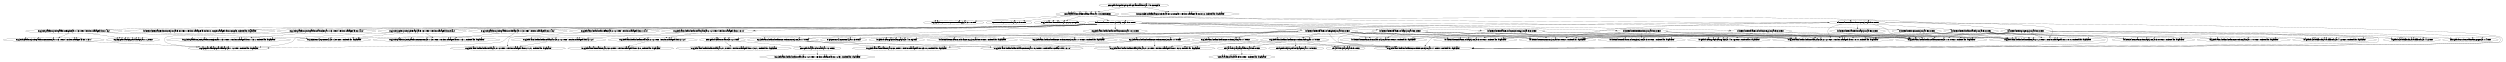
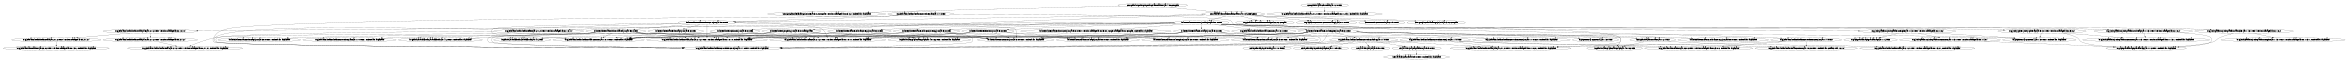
  digraph {
    "com.alibaba:dns-cache-manipulator:jar:1.x-SNAPSHOT"
    "org.apache.commons:commons-lang3:jar:3.17.0:test"
    "commons-io:commons-io:jar:2.19.0:test"
-   "org.jetbrains:annotations:jar:26.0.2:compile"
+   "com.google.code.findbugs:jsr305:jar:3.0.2:compile"
+   "org.jetbrains:annotations:jar:26.0.2:compile" [label="org.jetbrains:annotations:managed:26.0.2:compile"]
    "io.kotest:kotest-runner-junit5-jvm:jar:5.8.0:test"
    "io.kotest:kotest-assertions-core-jvm:jar:5.8.0:test"
-   "io.kotest:kotest-property-jvm:jar:5.8.0:test"
+   "io.kotest:kotest-property-jvm:jar:5.8.0:test" [label="io.kotest:kotest-property-jvm:jar:5.8.0:manipulator"]
    "com.github.spotbugs:spotbugs-annotations:jar:4.8.6:compile"
    "(com.google.code.findbugs:jsr305:jar:3.0.2:compile - version managed from 3.0.2; omitted for duplicate)"
    "io.kotest:kotest-framework-api-jvm:jar:5.8.0:test"
    "io.kotest:kotest-common-jvm:jar:5.8.0:test"
    "io.kotest:kotest-framework-engine-jvm:jar:5.8.0:test"
    "io.kotest:kotest-framework-discovery-jvm:jar:5.8.0:test"
    "(io.kotest:kotest-assertions-core-jvm:jar:5.8.0:test - version managed from 5.8.0; scope managed from compile; omitted for duplicate)"
    "io.kotest:kotest-extensions-jvm:jar:5.8.0:test"
    "io.kotest:kotest-framework-concurrency-jvm:jar:5.8.0:test"
    "org.jetbrains.kotlinx:kotlinx-coroutines-core-jvm:jar:1.7.0:test"
    "org.junit.platform:junit-platform-engine:jar:1.13.1:test (version managed from 1.8.2)"
    "org.junit.platform:junit-platform-suite-api:jar:1.13.1:test (version managed from 1.8.2)"
    "org.junit.platform:junit-platform-launcher:jar:1.13.1:test (version managed from 1.8.2)"
    "org.junit.jupiter:junit-jupiter-api:jar:5.13.1:test (version managed from 5.8.2)"
    "org.jetbrains.kotlin:kotlin-stdlib-jdk8:jar:2.1.21:test (version managed from 1.8.10)"
    "org.jetbrains.kotlin:kotlin-stdlib-common:jar:1.8.10:test"
    "org.jetbrains.kotlin:kotlin-reflect:jar:2.1.21:test (version managed from 1.8.10)"
    "(org.jetbrains.kotlin:kotlin-stdlib-jdk8:jar:2.1.21:test - version managed from 1.8.10; omitted for duplicate)"
    "(org.jetbrains.kotlinx:kotlinx-coroutines-core-jvm:jar:1.7.0:test - omitted for duplicate)"
    "(io.kotest:kotest-common-jvm:jar:5.8.0:test - omitted for duplicate)"
    "(org.jetbrains.kotlin:kotlin-stdlib-common:jar:1.8.10:test - omitted for duplicate)"
    "(org.jetbrains.kotlin:kotlin-reflect:jar:2.1.21:test - version managed from 1.8.10; omitted for duplicate)"
-   "io.kotest:kotest-assertions-shared-jvm:jar:5.8.0:test" [label="io.kotest:kotest-kotlin-shared-jvm:jar:5.8.0:test"]
+   "io.kotest:kotest-assertions-shared-jvm:jar:5.8.0:test"
    "org.jetbrains.kotlinx:kotlinx-coroutines-jdk8:jar:1.7.0:test"
    "io.kotest:kotest-assertions-api-jvm:jar:5.8.0:test"
    "(io.kotest:kotest-assertions-shared-jvm:jar:5.8.0:test - omitted for duplicate)"
-   "com.github.curious-odd-man:rgxgen:jar:1.4:test"
    "io.github.java-diff-utils:java-diff-utils:jar:4.12:test"
    "org.jetbrains.kotlinx:kotlinx-coroutines-test-jvm:jar:1.7.0:test"
    "io.github.classgraph:classgraph:jar:4.8.162:test"
    "(io.kotest:kotest-framework-discovery-jvm:jar:5.8.0:test - omitted for duplicate)"
    "com.github.ajalt:mordant:jar:1.2.1:test"
    "(io.kotest:kotest-framework-api-jvm:jar:5.8.0:test - omitted for duplicate)"
    "(org.jetbrains.kotlinx:kotlinx-coroutines-test-jvm:jar:1.7.0:test - omitted for duplicate)"
    "org.opentest4j:opentest4j:jar:1.3.0:test"
    "org.jetbrains.kotlinx:kotlinx-coroutines-debug:jar:1.7.0:test"
    "(io.github.classgraph:classgraph:jar:4.8.162:test - omitted for duplicate)"
    "(io.kotest:kotest-framework-engine-jvm:jar:5.8.0:test - omitted for duplicate)"
    "(org.jetbrains:annotations:jar:26.0.2:test - version managed from 23.0.0; omitted for duplicate)"
    "(org.jetbrains.kotlin:kotlin-stdlib-jdk8:jar:2.1.21:test - version managed from 1.8.20; omitted for duplicate)"
    "(org.jetbrains.kotlin:kotlin-stdlib-common:jar:1.8.20:test - omitted for conflict with 1.8.10)"
    "(org.opentest4j:opentest4j:jar:1.3.0:test - omitted for duplicate)"
    "org.junit.platform:junit-platform-commons:jar:1.13.1:test (version managed from 1.13.1)"
    "org.apiguardian:apiguardian-api:jar:1.1.2:test"
    "(org.apiguardian:apiguardian-api:jar:1.1.2:test - omitted for duplicate)"
    "(org.junit.platform:junit-platform-commons:jar:1.13.1:test - version managed from 1.13.1; omitted for duplicate)"
    "(org.junit.platform:junit-platform-engine:jar:1.13.1:test - version managed from 1.13.1; omitted for duplicate)"
    "org.jetbrains.kotlin:kotlin-stdlib:jar:2.1.21:test (version managed from 2.1.21)"
    "org.jetbrains.kotlin:kotlin-stdlib-jdk7:jar:2.1.21:test (version managed from 2.1.21)"
    "(org.jetbrains.kotlin:kotlin-stdlib:jar:2.1.21:test - version managed from 2.1.21; omitted for duplicate)"
    "(io.kotest:kotest-assertions-api-jvm:jar:5.8.0:test - omitted for duplicate)"
    "(org.jetbrains.kotlinx:kotlinx-coroutines-jdk8:jar:1.7.0:test - omitted for duplicate)"
    "(io.github.java-diff-utils:java-diff-utils:jar:4.12:test - omitted for duplicate)"
    "(org.jetbrains.kotlin:kotlin-stdlib:jar:2.1.21:test - version managed from 1.3.21; omitted for duplicate)"
    "com.github.ajalt:colormath:jar:1.2.0:test"
    "net.java.dev.jna:jna:jar:5.9.0:test"
    "net.java.dev.jna:jna-platform:jar:5.9.0:test"
+   "net.bytebuddy:byte-buddy:jar:1.10.9:test"
    "net.bytebuddy:byte-buddy-agent:jar:1.10.9:test"
    "(org.jetbrains:annotations:jar:26.0.2:test - version managed from 13.0; omitted for duplicate)"
    "(org.jetbrains.kotlin:kotlin-stdlib:jar:2.1.21:test - version managed from 1.2.51; omitted for duplicate)"
    "(net.java.dev.jna:jna:jar:5.9.0:test - omitted for duplicate)"
    "com.alibaba:dns-cache-manipulator:jar:1.x-SNAPSHOT" -> "org.apache.commons:commons-lang3:jar:3.17.0:test"
    "com.alibaba:dns-cache-manipulator:jar:1.x-SNAPSHOT" -> "commons-io:commons-io:jar:2.19.0:test"
+   "com.alibaba:dns-cache-manipulator:jar:1.x-SNAPSHOT" -> "com.google.code.findbugs:jsr305:jar:3.0.2:compile"
    "com.alibaba:dns-cache-manipulator:jar:1.x-SNAPSHOT" -> "org.jetbrains:annotations:jar:26.0.2:compile"
    "com.alibaba:dns-cache-manipulator:jar:1.x-SNAPSHOT" -> "io.kotest:kotest-runner-junit5-jvm:jar:5.8.0:test"
    "com.alibaba:dns-cache-manipulator:jar:1.x-SNAPSHOT" -> "io.kotest:kotest-assertions-core-jvm:jar:5.8.0:test"
    "com.alibaba:dns-cache-manipulator:jar:1.x-SNAPSHOT" -> "io.kotest:kotest-property-jvm:jar:5.8.0:test"
    "io.kotest:kotest-runner-junit5-jvm:jar:5.8.0:test" -> "io.kotest:kotest-framework-api-jvm:jar:5.8.0:test"
    "io.kotest:kotest-runner-junit5-jvm:jar:5.8.0:test" -> "io.kotest:kotest-common-jvm:jar:5.8.0:test"
    "io.kotest:kotest-runner-junit5-jvm:jar:5.8.0:test" -> "io.kotest:kotest-framework-engine-jvm:jar:5.8.0:test"
    "io.kotest:kotest-runner-junit5-jvm:jar:5.8.0:test" -> "io.kotest:kotest-framework-discovery-jvm:jar:5.8.0:test"
    "io.kotest:kotest-runner-junit5-jvm:jar:5.8.0:test" -> "(io.kotest:kotest-assertions-core-jvm:jar:5.8.0:test - version managed from 5.8.0; scope managed from compile; omitted for duplicate)"
    "io.kotest:kotest-runner-junit5-jvm:jar:5.8.0:test" -> "io.kotest:kotest-extensions-jvm:jar:5.8.0:test"
    "io.kotest:kotest-runner-junit5-jvm:jar:5.8.0:test" -> "io.kotest:kotest-framework-concurrency-jvm:jar:5.8.0:test"
    "io.kotest:kotest-runner-junit5-jvm:jar:5.8.0:test" -> "org.jetbrains.kotlinx:kotlinx-coroutines-core-jvm:jar:1.7.0:test"
    "io.kotest:kotest-runner-junit5-jvm:jar:5.8.0:test" -> "org.junit.platform:junit-platform-engine:jar:1.13.1:test (version managed from 1.8.2)"
    "io.kotest:kotest-runner-junit5-jvm:jar:5.8.0:test" -> "org.junit.platform:junit-platform-suite-api:jar:1.13.1:test (version managed from 1.8.2)"
    "io.kotest:kotest-runner-junit5-jvm:jar:5.8.0:test" -> "org.junit.platform:junit-platform-launcher:jar:1.13.1:test (version managed from 1.8.2)"
    "io.kotest:kotest-runner-junit5-jvm:jar:5.8.0:test" -> "org.junit.jupiter:junit-jupiter-api:jar:5.13.1:test (version managed from 5.8.2)"
    "io.kotest:kotest-runner-junit5-jvm:jar:5.8.0:test" -> "org.jetbrains.kotlin:kotlin-stdlib-jdk8:jar:2.1.21:test (version managed from 1.8.10)"
    "io.kotest:kotest-runner-junit5-jvm:jar:5.8.0:test" -> "org.jetbrains.kotlin:kotlin-stdlib-common:jar:1.8.10:test"
    "io.kotest:kotest-runner-junit5-jvm:jar:5.8.0:test" -> "org.jetbrains.kotlin:kotlin-reflect:jar:2.1.21:test (version managed from 1.8.10)"
    "io.kotest:kotest-assertions-core-jvm:jar:5.8.0:test" -> "(org.jetbrains.kotlin:kotlin-stdlib-jdk8:jar:2.1.21:test - version managed from 1.8.10; omitted for duplicate)"
    "io.kotest:kotest-assertions-core-jvm:jar:5.8.0:test" -> "(org.jetbrains.kotlinx:kotlinx-coroutines-core-jvm:jar:1.7.0:test - omitted for duplicate)"
    "io.kotest:kotest-assertions-core-jvm:jar:5.8.0:test" -> "(io.kotest:kotest-common-jvm:jar:5.8.0:test - omitted for duplicate)"
    "io.kotest:kotest-assertions-core-jvm:jar:5.8.0:test" -> "(org.jetbrains.kotlin:kotlin-stdlib-common:jar:1.8.10:test - omitted for duplicate)"
    "io.kotest:kotest-assertions-core-jvm:jar:5.8.0:test" -> "(org.jetbrains.kotlin:kotlin-reflect:jar:2.1.21:test - version managed from 1.8.10; omitted for duplicate)"
    "io.kotest:kotest-assertions-core-jvm:jar:5.8.0:test" -> "io.kotest:kotest-assertions-shared-jvm:jar:5.8.0:test"
-   "io.kotest:kotest-assertions-core-jvm:jar:5.8.0:test" -> "org.jetbrains.kotlinx:kotlinx-coroutines-jdk8:jar:1.7.0:test"
+   "org.jetbrains.kotlinx:kotlinx-coroutines-jdk8:jar:1.7.0:test" -> "io.kotest:kotest-assertions-core-jvm:jar:5.8.0:test"
    "io.kotest:kotest-assertions-core-jvm:jar:5.8.0:test" -> "io.kotest:kotest-assertions-api-jvm:jar:5.8.0:test"
    "io.kotest:kotest-property-jvm:jar:5.8.0:test" -> "(org.jetbrains.kotlin:kotlin-stdlib-jdk8:jar:2.1.21:test - version managed from 1.8.10; omitted for duplicate)"
    "io.kotest:kotest-property-jvm:jar:5.8.0:test" -> "(org.jetbrains.kotlinx:kotlinx-coroutines-core-jvm:jar:1.7.0:test - omitted for duplicate)"
    "io.kotest:kotest-property-jvm:jar:5.8.0:test" -> "(io.kotest:kotest-common-jvm:jar:5.8.0:test - omitted for duplicate)"
    "io.kotest:kotest-property-jvm:jar:5.8.0:test" -> "(org.jetbrains.kotlin:kotlin-stdlib-common:jar:1.8.10:test - omitted for duplicate)"
    "io.kotest:kotest-property-jvm:jar:5.8.0:test" -> "(org.jetbrains.kotlin:kotlin-reflect:jar:2.1.21:test - version managed from 1.8.10; omitted for duplicate)"
    "io.kotest:kotest-property-jvm:jar:5.8.0:test" -> "(io.kotest:kotest-assertions-shared-jvm:jar:5.8.0:test - omitted for duplicate)"
-   "io.kotest:kotest-property-jvm:jar:5.8.0:test" -> "com.github.curious-odd-man:rgxgen:jar:1.4:test"
    "io.kotest:kotest-property-jvm:jar:5.8.0:test" -> "io.github.java-diff-utils:java-diff-utils:jar:4.12:test"
    "com.github.spotbugs:spotbugs-annotations:jar:4.8.6:compile" -> "com.alibaba:dns-cache-manipulator:jar:1.x-SNAPSHOT"
    "com.github.spotbugs:spotbugs-annotations:jar:4.8.6:compile" -> "(com.google.code.findbugs:jsr305:jar:3.0.2:compile - version managed from 3.0.2; omitted for duplicate)"
    "io.kotest:kotest-framework-api-jvm:jar:5.8.0:test" -> "(org.jetbrains.kotlin:kotlin-stdlib-jdk8:jar:2.1.21:test - version managed from 1.8.10; omitted for duplicate)"
    "io.kotest:kotest-framework-api-jvm:jar:5.8.0:test" -> "(org.jetbrains.kotlinx:kotlinx-coroutines-core-jvm:jar:1.7.0:test - omitted for duplicate)"
    "io.kotest:kotest-framework-api-jvm:jar:5.8.0:test" -> "(io.kotest:kotest-common-jvm:jar:5.8.0:test - omitted for duplicate)"
    "io.kotest:kotest-framework-api-jvm:jar:5.8.0:test" -> "(org.jetbrains.kotlin:kotlin-stdlib-common:jar:1.8.10:test - omitted for duplicate)"
    "io.kotest:kotest-framework-api-jvm:jar:5.8.0:test" -> "(org.jetbrains.kotlin:kotlin-reflect:jar:2.1.21:test - version managed from 1.8.10; omitted for duplicate)"
    "io.kotest:kotest-framework-api-jvm:jar:5.8.0:test" -> "(io.kotest:kotest-assertions-shared-jvm:jar:5.8.0:test - omitted for duplicate)"
    "io.kotest:kotest-framework-api-jvm:jar:5.8.0:test" -> "org.jetbrains.kotlinx:kotlinx-coroutines-test-jvm:jar:1.7.0:test"
    "io.kotest:kotest-common-jvm:jar:5.8.0:test" -> "(org.jetbrains.kotlin:kotlin-stdlib-jdk8:jar:2.1.21:test - version managed from 1.8.10; omitted for duplicate)"
    "io.kotest:kotest-common-jvm:jar:5.8.0:test" -> "(org.jetbrains.kotlinx:kotlinx-coroutines-core-jvm:jar:1.7.0:test - omitted for duplicate)"
    "io.kotest:kotest-common-jvm:jar:5.8.0:test" -> "(org.jetbrains.kotlin:kotlin-stdlib-common:jar:1.8.10:test - omitted for duplicate)"
    "io.kotest:kotest-common-jvm:jar:5.8.0:test" -> "(org.jetbrains.kotlin:kotlin-reflect:jar:2.1.21:test - version managed from 1.8.10; omitted for duplicate)"
    "io.kotest:kotest-framework-engine-jvm:jar:5.8.0:test" -> "(org.jetbrains.kotlin:kotlin-stdlib-jdk8:jar:2.1.21:test - version managed from 1.8.10; omitted for duplicate)"
    "io.kotest:kotest-framework-engine-jvm:jar:5.8.0:test" -> "(org.jetbrains.kotlinx:kotlinx-coroutines-core-jvm:jar:1.7.0:test - omitted for duplicate)"
    "io.kotest:kotest-framework-engine-jvm:jar:5.8.0:test" -> "(io.kotest:kotest-common-jvm:jar:5.8.0:test - omitted for duplicate)"
    "io.kotest:kotest-framework-engine-jvm:jar:5.8.0:test" -> "(org.jetbrains.kotlin:kotlin-stdlib-common:jar:1.8.10:test - omitted for duplicate)"
    "io.kotest:kotest-framework-engine-jvm:jar:5.8.0:test" -> "(org.jetbrains.kotlin:kotlin-reflect:jar:2.1.21:test - version managed from 1.8.10; omitted for duplicate)"
    "io.kotest:kotest-framework-engine-jvm:jar:5.8.0:test" -> "(io.kotest:kotest-assertions-shared-jvm:jar:5.8.0:test - omitted for duplicate)"
    "io.kotest:kotest-framework-engine-jvm:jar:5.8.0:test" -> "io.github.classgraph:classgraph:jar:4.8.162:test"
    "io.kotest:kotest-framework-engine-jvm:jar:5.8.0:test" -> "(io.kotest:kotest-framework-discovery-jvm:jar:5.8.0:test - omitted for duplicate)"
    "io.kotest:kotest-framework-engine-jvm:jar:5.8.0:test" -> "com.github.ajalt:mordant:jar:1.2.1:test"
    "io.kotest:kotest-framework-engine-jvm:jar:5.8.0:test" -> "(io.kotest:kotest-framework-api-jvm:jar:5.8.0:test - omitted for duplicate)"
    "io.kotest:kotest-framework-engine-jvm:jar:5.8.0:test" -> "(org.jetbrains.kotlinx:kotlinx-coroutines-test-jvm:jar:1.7.0:test - omitted for duplicate)"
    "io.kotest:kotest-framework-engine-jvm:jar:5.8.0:test" -> "org.opentest4j:opentest4j:jar:1.3.0:test"
    "io.kotest:kotest-framework-engine-jvm:jar:5.8.0:test" -> "org.jetbrains.kotlinx:kotlinx-coroutines-debug:jar:1.7.0:test"
    "io.kotest:kotest-framework-discovery-jvm:jar:5.8.0:test" -> "(org.jetbrains.kotlin:kotlin-stdlib-jdk8:jar:2.1.21:test - version managed from 1.8.10; omitted for duplicate)"
    "io.kotest:kotest-framework-discovery-jvm:jar:5.8.0:test" -> "(io.kotest:kotest-common-jvm:jar:5.8.0:test - omitted for duplicate)"
    "io.kotest:kotest-framework-discovery-jvm:jar:5.8.0:test" -> "(org.jetbrains.kotlin:kotlin-stdlib-common:jar:1.8.10:test - omitted for duplicate)"
    "io.kotest:kotest-framework-discovery-jvm:jar:5.8.0:test" -> "(org.jetbrains.kotlin:kotlin-reflect:jar:2.1.21:test - version managed from 1.8.10; omitted for duplicate)"
    "io.kotest:kotest-framework-discovery-jvm:jar:5.8.0:test" -> "(io.github.classgraph:classgraph:jar:4.8.162:test - omitted for duplicate)"
    "io.kotest:kotest-extensions-jvm:jar:5.8.0:test" -> "(org.jetbrains.kotlin:kotlin-stdlib-jdk8:jar:2.1.21:test - version managed from 1.8.10; omitted for duplicate)"
    "io.kotest:kotest-extensions-jvm:jar:5.8.0:test" -> "(io.kotest:kotest-common-jvm:jar:5.8.0:test - omitted for duplicate)"
    "io.kotest:kotest-extensions-jvm:jar:5.8.0:test" -> "(org.jetbrains.kotlin:kotlin-stdlib-common:jar:1.8.10:test - omitted for duplicate)"
    "io.kotest:kotest-extensions-jvm:jar:5.8.0:test" -> "(org.jetbrains.kotlin:kotlin-reflect:jar:2.1.21:test - version managed from 1.8.10; omitted for duplicate)"
    "io.kotest:kotest-extensions-jvm:jar:5.8.0:test" -> "(io.kotest:kotest-framework-api-jvm:jar:5.8.0:test - omitted for duplicate)"
    "io.kotest:kotest-extensions-jvm:jar:5.8.0:test" -> "(io.kotest:kotest-framework-engine-jvm:jar:5.8.0:test - omitted for duplicate)"
    "io.kotest:kotest-framework-concurrency-jvm:jar:5.8.0:test" -> "(org.jetbrains.kotlin:kotlin-stdlib-jdk8:jar:2.1.21:test - version managed from 1.8.10; omitted for duplicate)"
    "io.kotest:kotest-framework-concurrency-jvm:jar:5.8.0:test" -> "(org.jetbrains.kotlinx:kotlinx-coroutines-core-jvm:jar:1.7.0:test - omitted for duplicate)"
    "io.kotest:kotest-framework-concurrency-jvm:jar:5.8.0:test" -> "(io.kotest:kotest-common-jvm:jar:5.8.0:test - omitted for duplicate)"
    "io.kotest:kotest-framework-concurrency-jvm:jar:5.8.0:test" -> "(org.jetbrains.kotlin:kotlin-stdlib-common:jar:1.8.10:test - omitted for duplicate)"
    "io.kotest:kotest-framework-concurrency-jvm:jar:5.8.0:test" -> "(io.kotest:kotest-framework-api-jvm:jar:5.8.0:test - omitted for duplicate)"
    "org.jetbrains.kotlinx:kotlinx-coroutines-core-jvm:jar:1.7.0:test" -> "(org.jetbrains:annotations:jar:26.0.2:test - version managed from 23.0.0; omitted for duplicate)"
    "org.jetbrains.kotlinx:kotlinx-coroutines-core-jvm:jar:1.7.0:test" -> "(org.jetbrains.kotlin:kotlin-stdlib-jdk8:jar:2.1.21:test - version managed from 1.8.20; omitted for duplicate)"
    "org.jetbrains.kotlinx:kotlinx-coroutines-core-jvm:jar:1.7.0:test" -> "(org.jetbrains.kotlin:kotlin-stdlib-common:jar:1.8.20:test - omitted for conflict with 1.8.10)"
    "org.junit.platform:junit-platform-engine:jar:1.13.1:test (version managed from 1.8.2)" -> "(org.opentest4j:opentest4j:jar:1.3.0:test - omitted for duplicate)"
    "org.junit.platform:junit-platform-engine:jar:1.13.1:test (version managed from 1.8.2)" -> "org.junit.platform:junit-platform-commons:jar:1.13.1:test (version managed from 1.13.1)"
    "org.junit.platform:junit-platform-engine:jar:1.13.1:test (version managed from 1.8.2)" -> "org.apiguardian:apiguardian-api:jar:1.1.2:test"
    "org.junit.platform:junit-platform-suite-api:jar:1.13.1:test (version managed from 1.8.2)" -> "(org.apiguardian:apiguardian-api:jar:1.1.2:test - omitted for duplicate)"
    "org.junit.platform:junit-platform-suite-api:jar:1.13.1:test (version managed from 1.8.2)" -> "(org.junit.platform:junit-platform-commons:jar:1.13.1:test - version managed from 1.13.1; omitted for duplicate)"
    "org.junit.platform:junit-platform-launcher:jar:1.13.1:test (version managed from 1.8.2)" -> "(org.apiguardian:apiguardian-api:jar:1.1.2:test - omitted for duplicate)"
    "org.junit.platform:junit-platform-launcher:jar:1.13.1:test (version managed from 1.8.2)" -> "(org.junit.platform:junit-platform-engine:jar:1.13.1:test - version managed from 1.13.1; omitted for duplicate)"
    "org.junit.jupiter:junit-jupiter-api:jar:5.13.1:test (version managed from 5.8.2)" -> "(org.opentest4j:opentest4j:jar:1.3.0:test - omitted for duplicate)"
    "org.junit.jupiter:junit-jupiter-api:jar:5.13.1:test (version managed from 5.8.2)" -> "(org.apiguardian:apiguardian-api:jar:1.1.2:test - omitted for duplicate)"
    "org.junit.jupiter:junit-jupiter-api:jar:5.13.1:test (version managed from 5.8.2)" -> "(org.junit.platform:junit-platform-commons:jar:1.13.1:test - version managed from 1.13.1; omitted for duplicate)"
    "org.jetbrains.kotlin:kotlin-stdlib-jdk8:jar:2.1.21:test (version managed from 1.8.10)" -> "org.jetbrains.kotlin:kotlin-stdlib:jar:2.1.21:test (version managed from 2.1.21)"
    "org.jetbrains.kotlin:kotlin-stdlib-jdk8:jar:2.1.21:test (version managed from 1.8.10)" -> "org.jetbrains.kotlin:kotlin-stdlib-jdk7:jar:2.1.21:test (version managed from 2.1.21)"
    "org.jetbrains.kotlin:kotlin-reflect:jar:2.1.21:test (version managed from 1.8.10)" -> "(org.jetbrains.kotlin:kotlin-stdlib:jar:2.1.21:test - version managed from 2.1.21; omitted for duplicate)"
    "io.kotest:kotest-assertions-shared-jvm:jar:5.8.0:test" -> "(org.jetbrains.kotlin:kotlin-stdlib-jdk8:jar:2.1.21:test - version managed from 1.8.10; omitted for duplicate)"
    "io.kotest:kotest-assertions-shared-jvm:jar:5.8.0:test" -> "(org.jetbrains.kotlinx:kotlinx-coroutines-core-jvm:jar:1.7.0:test - omitted for duplicate)"
    "io.kotest:kotest-assertions-shared-jvm:jar:5.8.0:test" -> "(io.kotest:kotest-common-jvm:jar:5.8.0:test - omitted for duplicate)"
    "io.kotest:kotest-assertions-shared-jvm:jar:5.8.0:test" -> "(org.jetbrains.kotlin:kotlin-stdlib-common:jar:1.8.10:test - omitted for duplicate)"
    "io.kotest:kotest-assertions-shared-jvm:jar:5.8.0:test" -> "(org.jetbrains.kotlin:kotlin-reflect:jar:2.1.21:test - version managed from 1.8.10; omitted for duplicate)"
    "io.kotest:kotest-assertions-shared-jvm:jar:5.8.0:test" -> "(org.opentest4j:opentest4j:jar:1.3.0:test - omitted for duplicate)"
    "io.kotest:kotest-assertions-shared-jvm:jar:5.8.0:test" -> "(io.kotest:kotest-assertions-api-jvm:jar:5.8.0:test - omitted for duplicate)"
    "io.kotest:kotest-assertions-shared-jvm:jar:5.8.0:test" -> "(org.jetbrains.kotlinx:kotlinx-coroutines-jdk8:jar:1.7.0:test - omitted for duplicate)"
    "io.kotest:kotest-assertions-shared-jvm:jar:5.8.0:test" -> "(io.github.java-diff-utils:java-diff-utils:jar:4.12:test - omitted for duplicate)"
    "org.jetbrains.kotlinx:kotlinx-coroutines-jdk8:jar:1.7.0:test" -> "(org.jetbrains.kotlinx:kotlinx-coroutines-core-jvm:jar:1.7.0:test - omitted for duplicate)"
    "org.jetbrains.kotlinx:kotlinx-coroutines-jdk8:jar:1.7.0:test" -> "(org.jetbrains.kotlin:kotlin-stdlib-jdk8:jar:2.1.21:test - version managed from 1.8.20; omitted for duplicate)"
    "io.kotest:kotest-assertions-api-jvm:jar:5.8.0:test" -> "(org.jetbrains.kotlin:kotlin-stdlib-jdk8:jar:2.1.21:test - version managed from 1.8.10; omitted for duplicate)"
    "io.kotest:kotest-assertions-api-jvm:jar:5.8.0:test" -> "(org.jetbrains.kotlin:kotlin-stdlib-common:jar:1.8.10:test - omitted for duplicate)"
    "org.jetbrains.kotlinx:kotlinx-coroutines-test-jvm:jar:1.7.0:test" -> "(org.jetbrains.kotlinx:kotlinx-coroutines-core-jvm:jar:1.7.0:test - omitted for duplicate)"
    "org.jetbrains.kotlinx:kotlinx-coroutines-test-jvm:jar:1.7.0:test" -> "(org.jetbrains:annotations:jar:26.0.2:test - version managed from 23.0.0; omitted for duplicate)"
    "org.jetbrains.kotlinx:kotlinx-coroutines-test-jvm:jar:1.7.0:test" -> "(org.jetbrains.kotlin:kotlin-stdlib-jdk8:jar:2.1.21:test - version managed from 1.8.20; omitted for duplicate)"
    "org.jetbrains.kotlinx:kotlinx-coroutines-test-jvm:jar:1.7.0:test" -> "(org.jetbrains.kotlin:kotlin-stdlib-common:jar:1.8.20:test - omitted for conflict with 1.8.10)"
    "com.github.ajalt:mordant:jar:1.2.1:test" -> "(org.jetbrains.kotlin:kotlin-stdlib:jar:2.1.21:test - version managed from 1.3.21; omitted for duplicate)"
-   "com.github.ajalt:mordant:jar:1.2.1:test" -> "com.github.ajalt:colormath:jar:1.2.0:test"
+   "com.github.ajalt:mordant:jar:1.2.1:test" -> "io.github.classgraph:classgraph:jar:4.8.162:test"
    "org.jetbrains.kotlinx:kotlinx-coroutines-debug:jar:1.7.0:test" -> "(org.jetbrains.kotlinx:kotlinx-coroutines-core-jvm:jar:1.7.0:test - omitted for duplicate)"
    "org.jetbrains.kotlinx:kotlinx-coroutines-debug:jar:1.7.0:test" -> "(org.jetbrains.kotlin:kotlin-stdlib-jdk8:jar:2.1.21:test - version managed from 1.8.20; omitted for duplicate)"
    "org.jetbrains.kotlinx:kotlinx-coroutines-debug:jar:1.7.0:test" -> "net.java.dev.jna:jna:jar:5.9.0:test"
    "org.jetbrains.kotlinx:kotlinx-coroutines-debug:jar:1.7.0:test" -> "net.java.dev.jna:jna-platform:jar:5.9.0:test"
+   "org.jetbrains.kotlinx:kotlinx-coroutines-debug:jar:1.7.0:test" -> "net.bytebuddy:byte-buddy:jar:1.10.9:test"
    "org.jetbrains.kotlinx:kotlinx-coroutines-debug:jar:1.7.0:test" -> "net.bytebuddy:byte-buddy-agent:jar:1.10.9:test"
    "org.junit.platform:junit-platform-commons:jar:1.13.1:test (version managed from 1.13.1)" -> "(org.apiguardian:apiguardian-api:jar:1.1.2:test - omitted for duplicate)"
    "org.jetbrains.kotlin:kotlin-stdlib:jar:2.1.21:test (version managed from 2.1.21)" -> "(org.jetbrains:annotations:jar:26.0.2:test - version managed from 13.0; omitted for duplicate)"
    "org.jetbrains.kotlin:kotlin-stdlib-jdk7:jar:2.1.21:test (version managed from 2.1.21)" -> "(org.jetbrains.kotlin:kotlin-stdlib:jar:2.1.21:test - version managed from 2.1.21; omitted for duplicate)"
    "com.github.ajalt:colormath:jar:1.2.0:test" -> "(org.jetbrains.kotlin:kotlin-stdlib:jar:2.1.21:test - version managed from 1.2.51; omitted for duplicate)"
    "net.java.dev.jna:jna-platform:jar:5.9.0:test" -> "(net.java.dev.jna:jna:jar:5.9.0:test - omitted for duplicate)"
  }
